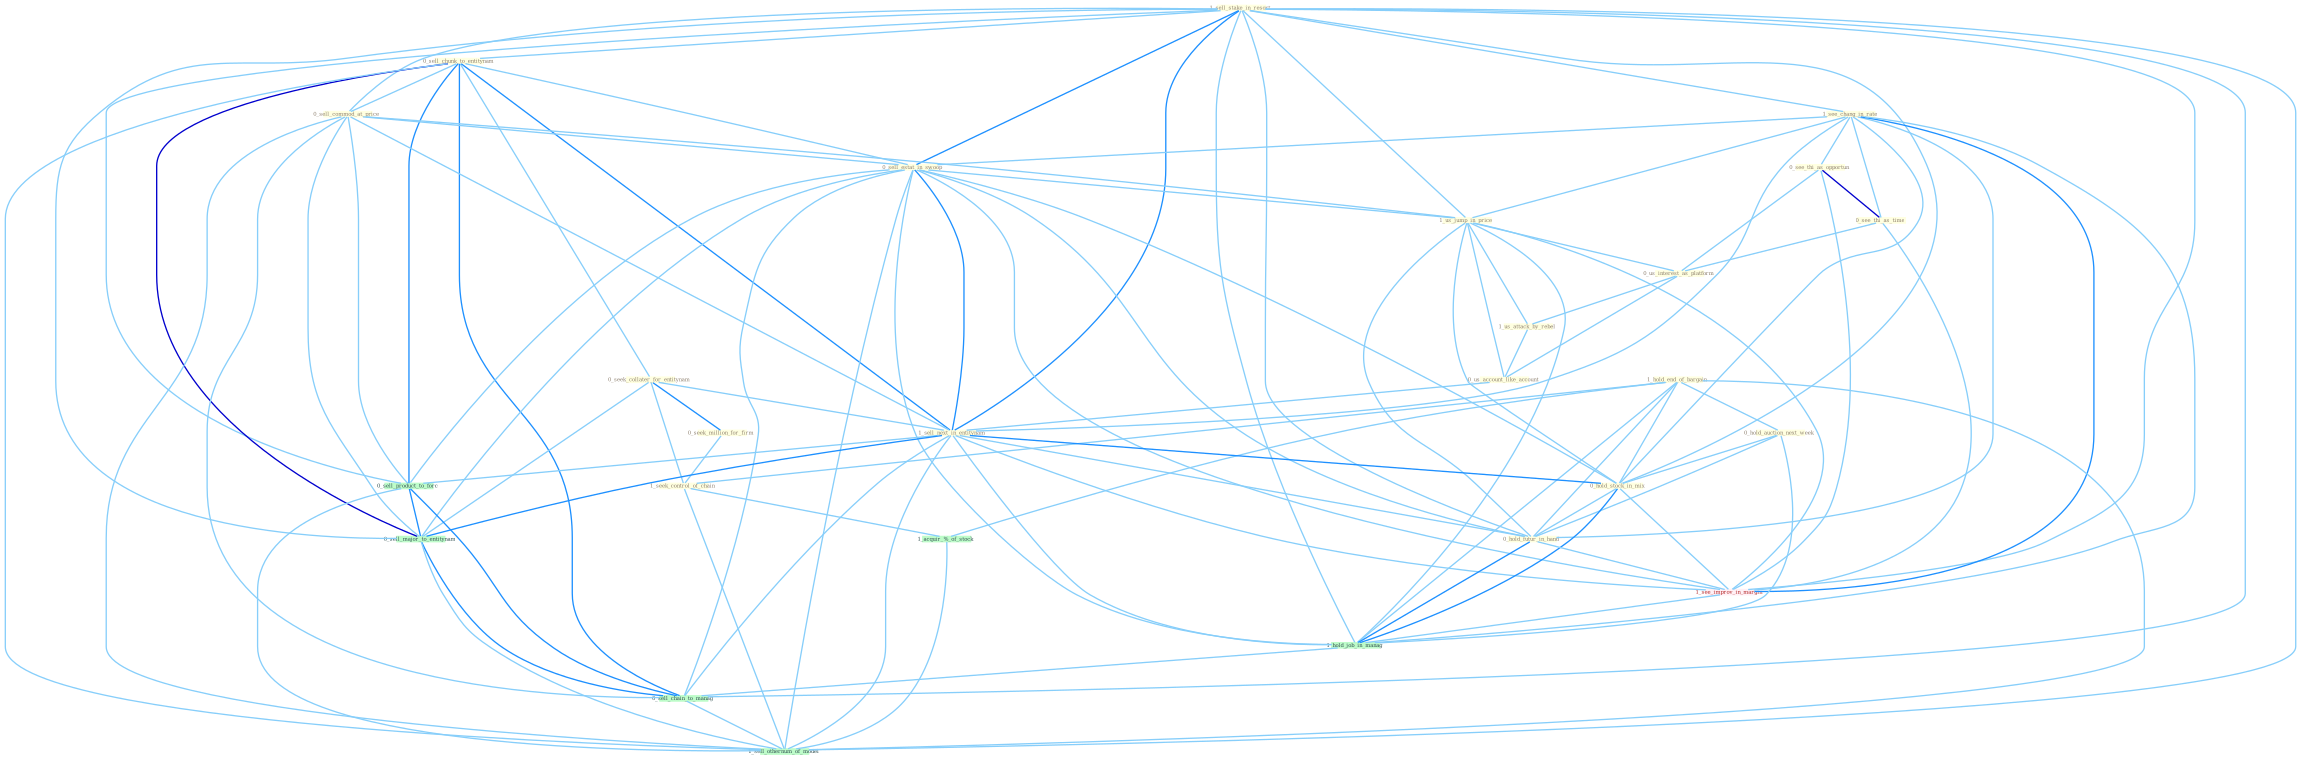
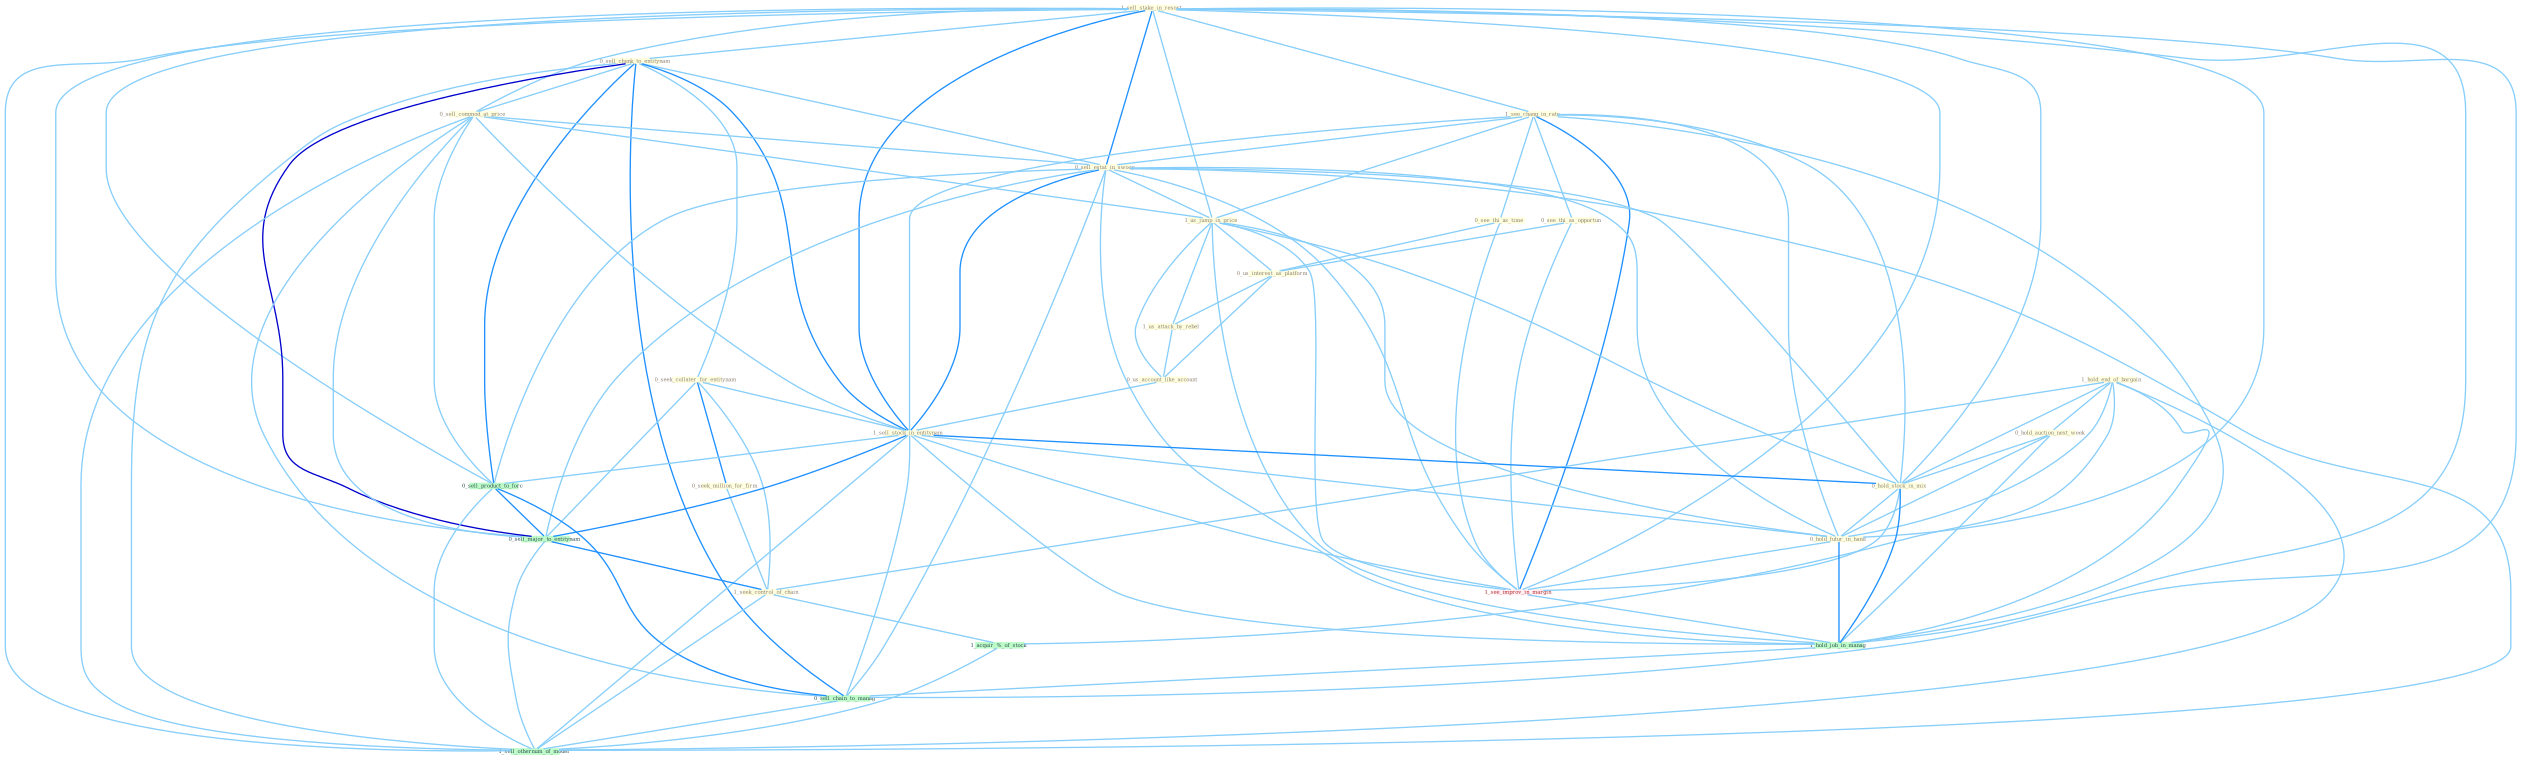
  graph {
    node [color="#ffffe0" fixedsize=true fontcolor="#8b7d6b" fontsize=4 shape=polygon style=filled]
    edge [color="#87cefa" w=1]
    "1_sell_stake_in_resort " [height=.06 width=.5]
    "0_sell_chunk_to_entitynam " [height=.06 width=.5]
    "1_see_chang_in_rate " [height=.06 width=.5]
    "0_sell_commod_at_price " [height=.06 width=.5]
    "0_see_thi_as_opportun " [height=.06 width=.5]
    "0_sell_estat_in_swoop " [height=.06 width=.5]
    "0_seek_collater_for_entitynam " [height=.06 width=.5]
    "0_see_thi_as_time " [height=.06 width=.5]
    "1_us_jump_in_price " [height=.06 width=.5]
    "1_hold_end_of_bargain " [height=.06 width=.5]
    "0_seek_million_for_firm " [height=.06 width=.5]
    "0_us_interest_as_platform " [height=.06 width=.5]
-   "1_sell_stock_in_entitynam " [height=.06 width=.5 label="1_sell_next_in_entitynam"]
+   "1_sell_stock_in_entitynam " [height=.06 width=.5]
    "0_hold_auction_next_week " [height=.06 width=.5]
    "1_us_attack_by_rebel " [height=.06 width=.5]
    "0_hold_stock_in_mix " [height=.06 width=.5]
    "0_hold_futur_in_hand " [height=.06 width=.5]
    "1_seek_control_of_chain " [height=.06 width=.5]
    "0_us_account_like_account " [height=.06 width=.5]
    "1_see_improv_in_margin " [color="#fff0f5" fontcolor="#b22222" height=.06 width=.5]
    "1_hold_job_in_manag " [color="#BDFCC9" fontcolor="#2f4f4f" height=.06 width=.5]
    "0_sell_product_to_forc " [color="#BDFCC9" fontcolor="#2f4f4f" height=.06 width=.5]
    "0_sell_major_to_entitynam " [color="#BDFCC9" fontcolor="#2f4f4f" height=.06 width=.5]
    "0_sell_chain_to_manag " [color="#BDFCC9" fontcolor="#2f4f4f" height=.06 width=.5]
    "1_sell_othernum_of_model " [color="#BDFCC9" fontcolor="#2f4f4f" height=.06 width=.5]
    "1_acquir_%_of_stock " [color="#BDFCC9" fontcolor="#2f4f4f" height=.06 width=.5]
    subgraph sub_1 {
      "1_sell_stake_in_resort "
      "0_sell_chunk_to_entitynam "
      "1_see_chang_in_rate "
      "0_sell_commod_at_price "
      "0_see_thi_as_opportun "
      "0_sell_estat_in_swoop "
      "0_seek_collater_for_entitynam "
      "0_see_thi_as_time "
      "1_us_jump_in_price "
      "1_hold_end_of_bargain "
      "0_seek_million_for_firm "
      "0_us_interest_as_platform "
      "1_sell_stock_in_entitynam "
      "0_hold_auction_next_week "
      "1_us_attack_by_rebel "
      "0_hold_stock_in_mix "
      "0_hold_futur_in_hand "
      "1_seek_control_of_chain "
      "0_us_account_like_account "
    }
    subgraph sub_2 {
      "1_see_improv_in_margin "
    }
    "1_sell_stake_in_resort " -- "0_sell_chunk_to_entitynam "
    "1_sell_stake_in_resort " -- "1_see_chang_in_rate "
    "1_sell_stake_in_resort " -- "0_sell_commod_at_price "
    "1_sell_stake_in_resort " -- "0_sell_estat_in_swoop " [color="#1e90ff" w=2]
    "1_sell_stake_in_resort " -- "1_us_jump_in_price "
    "1_sell_stake_in_resort " -- "1_sell_stock_in_entitynam " [color="#1e90ff" w=2]
    "1_sell_stake_in_resort " -- "0_hold_stock_in_mix "
    "1_sell_stake_in_resort " -- "0_hold_futur_in_hand "
    "1_sell_stake_in_resort " -- "1_see_improv_in_margin "
    "1_sell_stake_in_resort " -- "1_hold_job_in_manag "
    "1_sell_stake_in_resort " -- "0_sell_product_to_forc "
    "1_sell_stake_in_resort " -- "0_sell_major_to_entitynam "
    "1_sell_stake_in_resort " -- "0_sell_chain_to_manag "
    "1_sell_stake_in_resort " -- "1_sell_othernum_of_model "
    "0_sell_chunk_to_entitynam " -- "0_sell_commod_at_price "
    "0_sell_chunk_to_entitynam " -- "0_sell_estat_in_swoop "
    "0_sell_chunk_to_entitynam " -- "0_seek_collater_for_entitynam "
    "0_sell_chunk_to_entitynam " -- "1_sell_stock_in_entitynam " [color="#1e90ff" w=2]
    "0_sell_chunk_to_entitynam " -- "0_sell_product_to_forc " [color="#1e90ff" w=2]
    "0_sell_chunk_to_entitynam " -- "0_sell_major_to_entitynam " [color="#0000cd" w=3]
    "0_sell_chunk_to_entitynam " -- "0_sell_chain_to_manag " [color="#1e90ff" w=2]
    "0_sell_chunk_to_entitynam " -- "1_sell_othernum_of_model "
    "1_see_chang_in_rate " -- "0_see_thi_as_opportun "
    "1_see_chang_in_rate " -- "0_sell_estat_in_swoop "
    "1_see_chang_in_rate " -- "0_see_thi_as_time "
    "1_see_chang_in_rate " -- "1_us_jump_in_price "
    "1_see_chang_in_rate " -- "1_sell_stock_in_entitynam "
    "1_see_chang_in_rate " -- "0_hold_stock_in_mix "
    "1_see_chang_in_rate " -- "0_hold_futur_in_hand "
    "1_see_chang_in_rate " -- "1_see_improv_in_margin " [color="#1e90ff" w=2]
    "1_see_chang_in_rate " -- "1_hold_job_in_manag "
    "0_sell_commod_at_price " -- "0_sell_estat_in_swoop "
    "0_sell_commod_at_price " -- "1_us_jump_in_price "
    "0_sell_commod_at_price " -- "1_sell_stock_in_entitynam "
    "0_sell_commod_at_price " -- "0_sell_product_to_forc "
    "0_sell_commod_at_price " -- "0_sell_major_to_entitynam "
    "0_sell_commod_at_price " -- "0_sell_chain_to_manag "
    "0_sell_commod_at_price " -- "1_sell_othernum_of_model "
-   "0_see_thi_as_opportun " -- "0_see_thi_as_time " [color="#0000cd" w=3]
    "0_see_thi_as_opportun " -- "0_us_interest_as_platform "
    "0_see_thi_as_opportun " -- "1_see_improv_in_margin "
    "0_sell_estat_in_swoop " -- "1_us_jump_in_price "
    "0_sell_estat_in_swoop " -- "1_sell_stock_in_entitynam " [color="#1e90ff" w=2]
    "0_sell_estat_in_swoop " -- "0_hold_stock_in_mix "
    "0_sell_estat_in_swoop " -- "0_hold_futur_in_hand "
    "0_sell_estat_in_swoop " -- "1_see_improv_in_margin "
    "0_sell_estat_in_swoop " -- "1_hold_job_in_manag "
    "0_sell_estat_in_swoop " -- "0_sell_product_to_forc "
    "0_sell_estat_in_swoop " -- "0_sell_major_to_entitynam "
    "0_sell_estat_in_swoop " -- "0_sell_chain_to_manag "
    "0_sell_estat_in_swoop " -- "1_sell_othernum_of_model "
    "0_seek_collater_for_entitynam " -- "0_seek_million_for_firm " [color="#1e90ff" w=2]
    "0_seek_collater_for_entitynam " -- "1_sell_stock_in_entitynam "
    "0_seek_collater_for_entitynam " -- "1_seek_control_of_chain "
    "0_seek_collater_for_entitynam " -- "0_sell_major_to_entitynam "
    "0_see_thi_as_time " -- "0_us_interest_as_platform "
    "0_see_thi_as_time " -- "1_see_improv_in_margin "
    "1_us_jump_in_price " -- "0_us_interest_as_platform "
    "1_us_jump_in_price " -- "1_us_attack_by_rebel "
    "1_us_jump_in_price " -- "0_hold_stock_in_mix "
    "1_us_jump_in_price " -- "0_hold_futur_in_hand "
    "1_us_jump_in_price " -- "0_us_account_like_account "
    "1_us_jump_in_price " -- "1_see_improv_in_margin "
    "1_us_jump_in_price " -- "1_hold_job_in_manag "
    "1_hold_end_of_bargain " -- "0_hold_auction_next_week "
    "1_hold_end_of_bargain " -- "0_hold_stock_in_mix "
    "1_hold_end_of_bargain " -- "0_hold_futur_in_hand "
    "1_hold_end_of_bargain " -- "1_seek_control_of_chain "
    "1_hold_end_of_bargain " -- "1_hold_job_in_manag "
    "1_hold_end_of_bargain " -- "1_sell_othernum_of_model "
    "1_hold_end_of_bargain " -- "1_acquir_%_of_stock "
    "0_seek_million_for_firm " -- "1_seek_control_of_chain "
    "0_us_interest_as_platform " -- "1_us_attack_by_rebel "
    "0_us_interest_as_platform " -- "0_us_account_like_account "
    "1_sell_stock_in_entitynam " -- "0_hold_stock_in_mix " [color="#1e90ff" w=2]
    "1_sell_stock_in_entitynam " -- "0_hold_futur_in_hand "
    "1_sell_stock_in_entitynam " -- "1_see_improv_in_margin "
    "1_sell_stock_in_entitynam " -- "1_hold_job_in_manag "
    "1_sell_stock_in_entitynam " -- "0_sell_product_to_forc "
    "1_sell_stock_in_entitynam " -- "0_sell_major_to_entitynam " [color="#1e90ff" w=2]
    "1_sell_stock_in_entitynam " -- "0_sell_chain_to_manag "
    "1_sell_stock_in_entitynam " -- "1_sell_othernum_of_model "
    "0_hold_auction_next_week " -- "0_hold_stock_in_mix "
    "0_hold_auction_next_week " -- "0_hold_futur_in_hand "
    "0_hold_auction_next_week " -- "1_hold_job_in_manag "
    "1_us_attack_by_rebel " -- "0_us_account_like_account "
    "0_hold_stock_in_mix " -- "0_hold_futur_in_hand " [w=2]
    "0_hold_stock_in_mix " -- "1_see_improv_in_margin "
    "0_hold_stock_in_mix " -- "1_hold_job_in_manag " [color="#1e90ff" w=2]
    "0_hold_futur_in_hand " -- "1_see_improv_in_margin "
    "0_hold_futur_in_hand " -- "1_hold_job_in_manag " [color="#1e90ff" w=2]
    "1_seek_control_of_chain " -- "1_sell_othernum_of_model "
    "1_seek_control_of_chain " -- "1_acquir_%_of_stock "
    "0_us_account_like_account " -- "1_sell_stock_in_entitynam "
    "1_see_improv_in_margin " -- "1_hold_job_in_manag "
    "1_hold_job_in_manag " -- "0_sell_chain_to_manag "
    "0_sell_product_to_forc " -- "0_sell_major_to_entitynam " [color="#1e90ff" w=2]
    "0_sell_product_to_forc " -- "0_sell_chain_to_manag " [color="#1e90ff" w=2]
    "0_sell_product_to_forc " -- "1_sell_othernum_of_model "
-   "0_sell_major_to_entitynam " -- "0_sell_chain_to_manag " [color="#1e90ff" w=2]
+   "0_sell_major_to_entitynam " -- "1_seek_control_of_chain " [color="#1e90ff" w=2]
    "0_sell_major_to_entitynam " -- "1_sell_othernum_of_model "
    "0_sell_chain_to_manag " -- "1_sell_othernum_of_model "
    "1_acquir_%_of_stock " -- "1_sell_othernum_of_model "
  }
